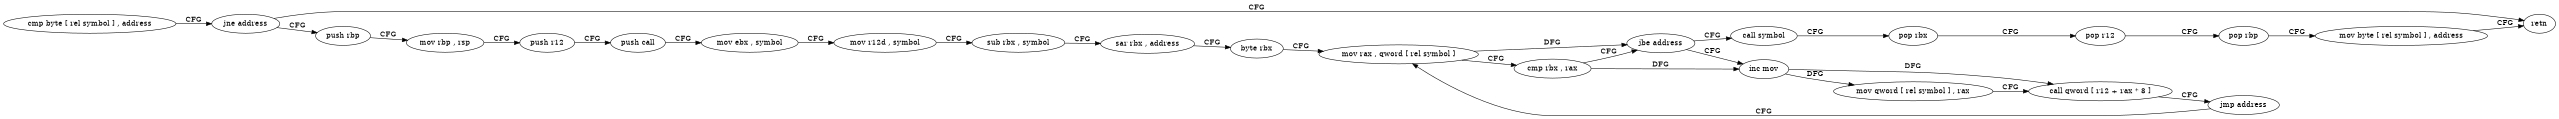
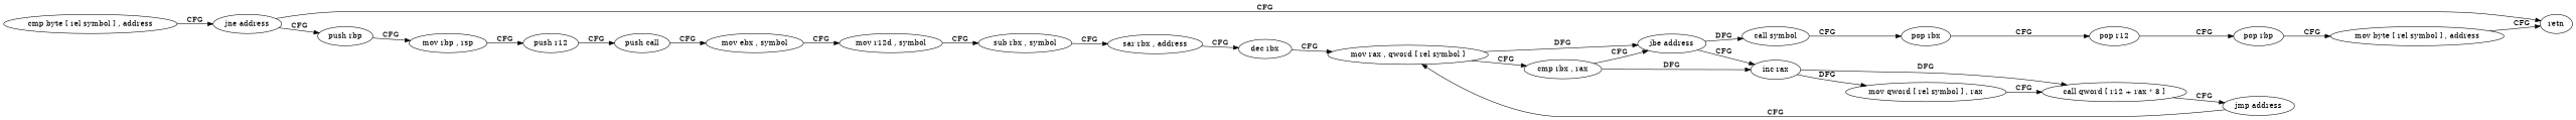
  digraph {
    rankdir=LR
    n1 [label="cmp byte [ rel symbol ] , address"]
    n2 [label="jne address"]
    n3 [label=retn]
    n4 [label="push rbp"]
    n5 [label="mov rbp , rsp"]
    n6 [label="push r12"]
    n7 [label="push call"]
    n8 [label="mov ebx , symbol"]
    n9 [label="mov r12d , symbol"]
    n10 [label="sub rbx , symbol"]
    n11 [label="sar rbx , address"]
-   n12 [label="byte rbx"]
+   n12 [label="dec rbx"]
    n13 [label="mov rax , qword [ rel symbol ]"]
    n14 [label="cmp rbx , rax"]
    n15 [label="jbe address"]
-   n16 [label="inc mov"]
+   n16 [label="inc rax"]
    n17 [label="mov qword [ rel symbol ] , rax"]
    n18 [label="call qword [ r12 + rax * 8 ]"]
    n19 [label="call symbol"]
    n20 [label="pop rbx"]
    n21 [label="pop r12"]
    n22 [label="pop rbp"]
    n23 [label="mov byte [ rel symbol ] , address"]
    n24 [label="jmp address"]
    n1 -> n2 [label=CFG]
    n2 -> n3 [label=CFG]
    n2 -> n4 [label=CFG]
    n4 -> n5 [label=CFG]
    n5 -> n6 [label=CFG]
    n6 -> n7 [label=CFG]
    n7 -> n8 [label=CFG]
    n8 -> n9 [label=CFG]
    n9 -> n10 [label=CFG]
    n10 -> n11 [label=CFG]
    n11 -> n12 [label=CFG]
    n12 -> n13 [label=CFG]
    n13 -> n14 [label=CFG]
    n13 -> n15 [label=DFG]
    n14 -> n15 [label=CFG]
    n14 -> n16 [label=DFG]
    n15 -> n16 [label=CFG]
-   n15 -> n19 [label=CFG]
+   n15 -> n19 [label=DFG]
    n16 -> n17 [label=DFG]
    n16 -> n18 [label=DFG]
    n17 -> n18 [label=CFG]
    n18 -> n24 [label=CFG]
    n19 -> n20 [label=CFG]
    n20 -> n21 [label=CFG]
    n21 -> n22 [label=CFG]
    n22 -> n23 [label=CFG]
    n23 -> n3 [label=CFG]
    n24 -> n13 [label=CFG]
  }
